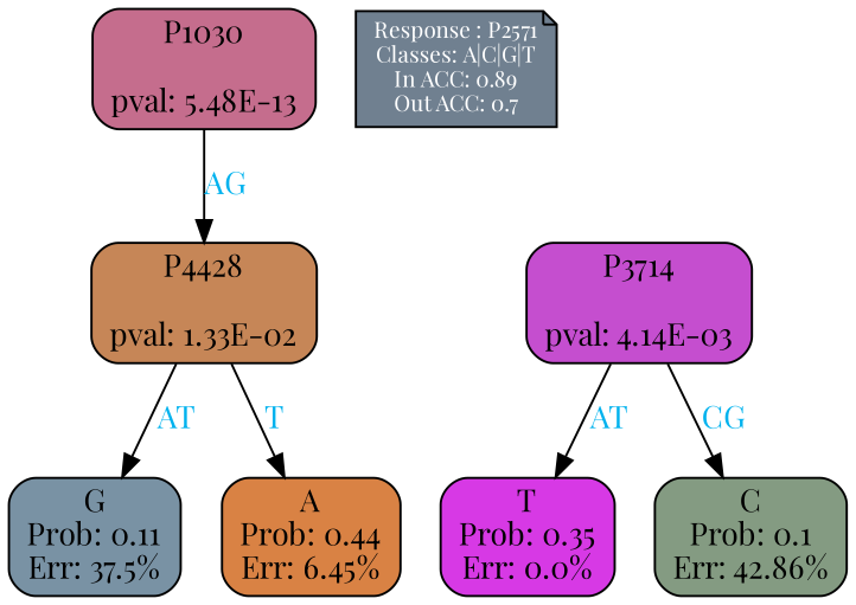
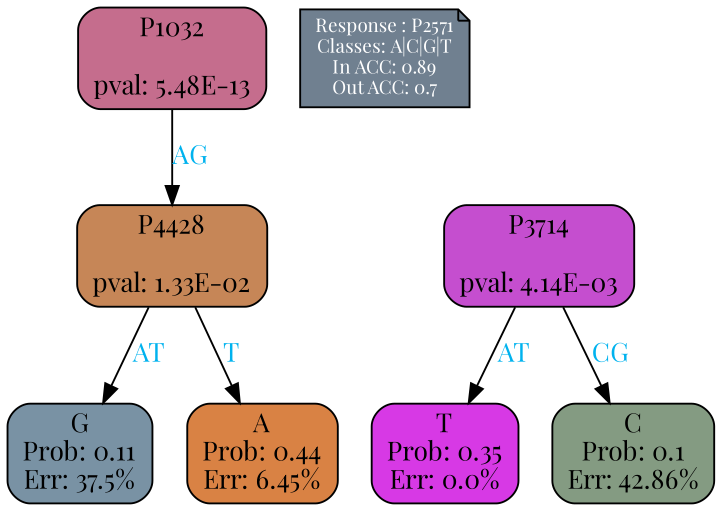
  digraph {
    fontname="Playfair Display"
    ranksep=equally
    splines=polylines
    node [color=black fontname="Playfair Display" shape=box style="filled, rounded"]
    edge [fontcolor=deepskyblue2 fontname="Playfair Display"]
    n1 [fillcolor="#7992a4" label="G\nProb: 0.11\nErr: 37.5%"]
    n2 [fillcolor="#d98244" label="A\nProb: 0.44\nErr: 6.45%"]
    n3 [fillcolor="#d739e5" label="T\nProb: 0.35\nErr: 0.0%"]
    n4 [fillcolor="#849b82" label="C\nProb: 0.1\nErr: 42.86%"]
    n5 [align=left fillcolor=slategray fontcolor=white fontsize=10 label="Response : P2571\nClasses: A|C|G|T\nIn ACC: 0.89\nOut ACC: 0.7\n" shape=note style=filled]
-   n6 [fillcolor="#c56d8d" label="P1030\n\npval: 5.48E-13"]
+   n6 [fillcolor="#c56d8d" label="P1032\n\npval: 5.48E-13"]
    n7 [fillcolor="#c68657" label="P4428\n\npval: 1.33E-02"]
    n8 [fillcolor="#c54ecf" label="P3714\n\npval: 4.14E-03"]
    subgraph sub_1 {
      rank=same
      n1
      n2
      n3
      n4
    }
    subgraph sub_2 {
      rank=same
      n5
      n6
    }
    n6 -> n7 [label=AG]
    n7 -> n1 [label=AT]
    n7 -> n2 [label=T]
    n8 -> n3 [label=AT]
    n8 -> n4 [label=CG]
  }
